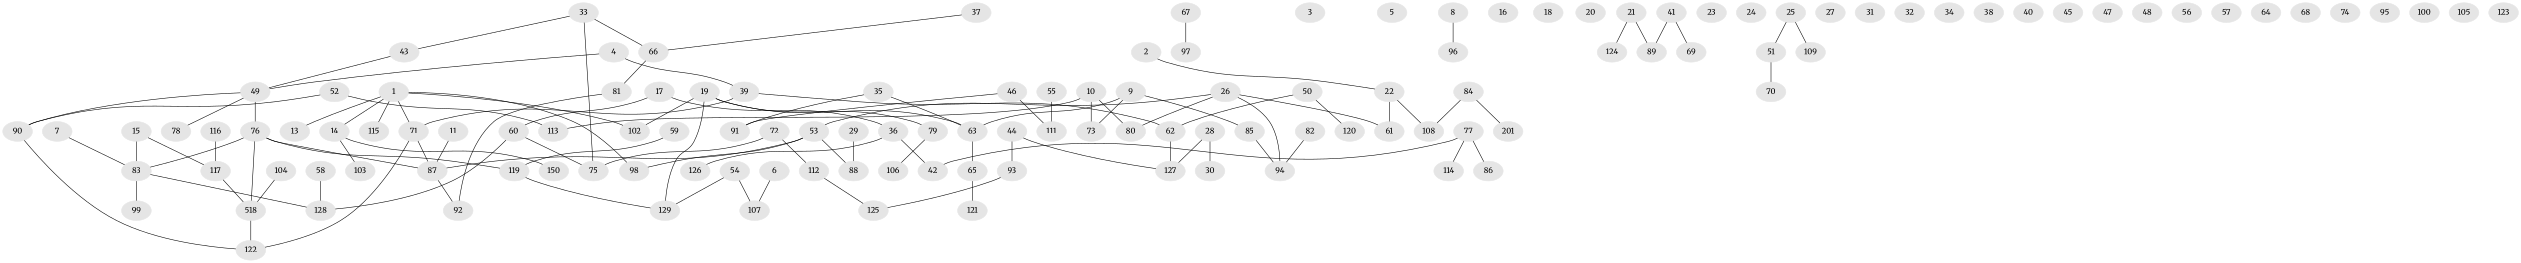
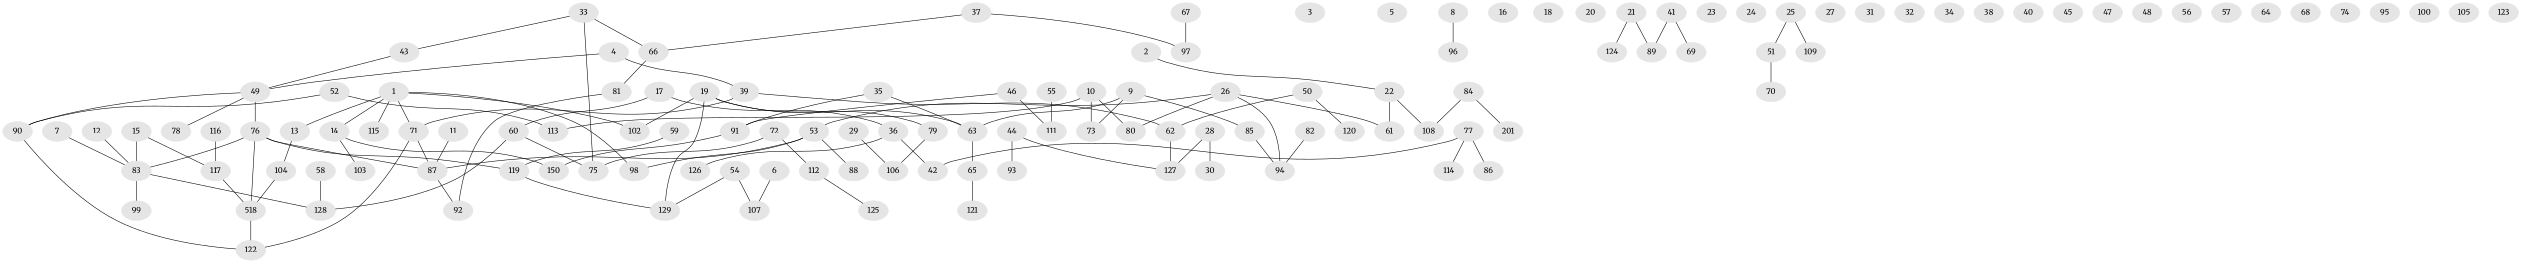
  graph {
    fontname=Merriweather
    node [color=gray90 fontname=Merriweather style=filled]
    edge [fontname=Merriweather]
    1
    13
    71
    98
    102
    115
    14
    104
    35
    63
    91
    87
    122
    2
    22
    61
    108
    112
    125
    3
    4
    49
    39
    76
    78
    90
    66
    81
    5
    6
    107
    7
    83
    128
    99
    8
    96
    9
    73
    85
    65
    94
    10
    80
    113
    11
    92
+   12
    n49 [label=518]
    103
    n51 [label=150]
    15
    117
    16
    17
    36
    60
    42
    126
    75
    18
    19
    79
    129
    106
    20
    21
    89
    124
    23
    24
    25
    51
    109
    70
    26
    53
    88
    27
    28
    30
    127
    29
    31
    32
    33
    43
    34
    37
    97
    38
    62
    40
    41
    69
    44
    93
    45
    46
    111
    47
    48
    119
    50
    120
    52
    54
    55
    56
    57
    58
    59
    121
    64
    67
    68
    72
    74
    77
    114
    86
    82
    84
    n124 [label=201]
    95
    100
    105
    116
    123
    1 -- 13
    1 -- 71
    1 -- 98
    1 -- 102
    1 -- 115
    1 -- 14
+   13 -- 104
    71 -- 87
    71 -- 122
    14 -- 103
    14 -- n51
    104 -- n49
    35 -- 63
    35 -- 91
    63 -- 65
+   91 -- n51
    87 -- 92
    2 -- 22
    22 -- 61
    22 -- 108
    112 -- 125
    4 -- 49
    4 -- 39
    49 -- 76
    49 -- 78
    49 -- 90
    39 -- 71
    39 -- 62
    76 -- 87
    76 -- 83
    76 -- n49
    76 -- 119
    90 -- 122
    66 -- 81
    81 -- 92
    6 -- 107
    7 -- 83
    83 -- 128
    83 -- 99
    8 -- 96
    9 -- 63
    9 -- 73
    9 -- 85
    85 -- 94
    65 -- 121
    10 -- 73
    10 -- 80
    10 -- 113
    11 -- 87
+   12 -- 83
    n49 -- 122
    15 -- 83
    15 -- 117
    117 -- n49
    17 -- 36
    17 -- 60
    36 -- 42
    36 -- 126
    60 -- 128
    60 -- 75
    19 -- 102
    19 -- 63
    19 -- 79
    19 -- 129
    79 -- 106
    21 -- 89
    21 -- 124
    25 -- 51
    25 -- 109
    51 -- 70
    26 -- 61
    26 -- 94
    26 -- 80
    26 -- 53
    53 -- 98
    53 -- 87
    53 -- 88
    28 -- 30
    28 -- 127
-   29 -- 88
+   29 -- 106
    33 -- 66
    33 -- 75
    33 -- 43
    43 -- 49
    37 -- 66
+   37 -- 97
    62 -- 127
    41 -- 89
    41 -- 69
    44 -- 127
    44 -- 93
-   93 -- 125
    46 -- 91
    46 -- 111
    119 -- 129
    50 -- 62
    50 -- 120
    52 -- 90
    52 -- 113
    54 -- 107
    54 -- 129
    55 -- 111
    58 -- 128
    59 -- 119
    67 -- 97
    72 -- 112
    72 -- 75
    77 -- 42
    77 -- 114
    77 -- 86
    82 -- 94
    84 -- 108
    84 -- n124
    116 -- 117
  }
